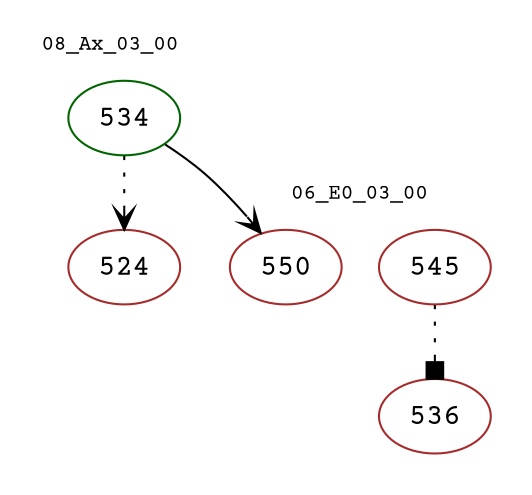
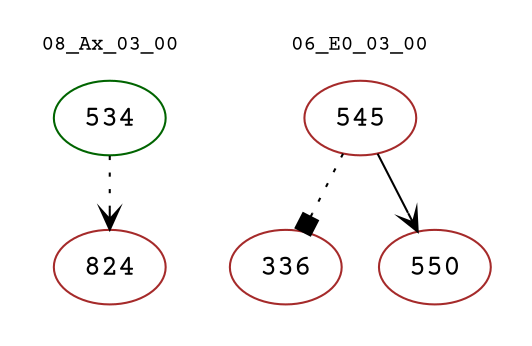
  digraph {
    fontname="Courier Prime"
    node [color=brown fontname="Courier Prime"]
    edge [arrowhead=vee color=black fontname="Courier Prime" style=dotted]
    n1 [color=darkgreen label=534]
-   n2 [label=524]
+   n2 [label=824]
    n3 [label=545]
-   n4 [label=536]
+   n4 [label=336]
    n5 [label=550]
    subgraph cluster_1 {
      color=white
      fontsize=10
      label="08_Ax_03_00"
      n1
      n2
    }
    subgraph cluster_2 {
      color=white
      fontsize=10
      label="06_E0_03_00"
      n3
      n4
      n5
    }
    n1 -> n2
    n3 -> n4 [arrowhead=box]
-   n1 -> n5 [style=solid]
+   n3 -> n5 [style=solid]
  }
